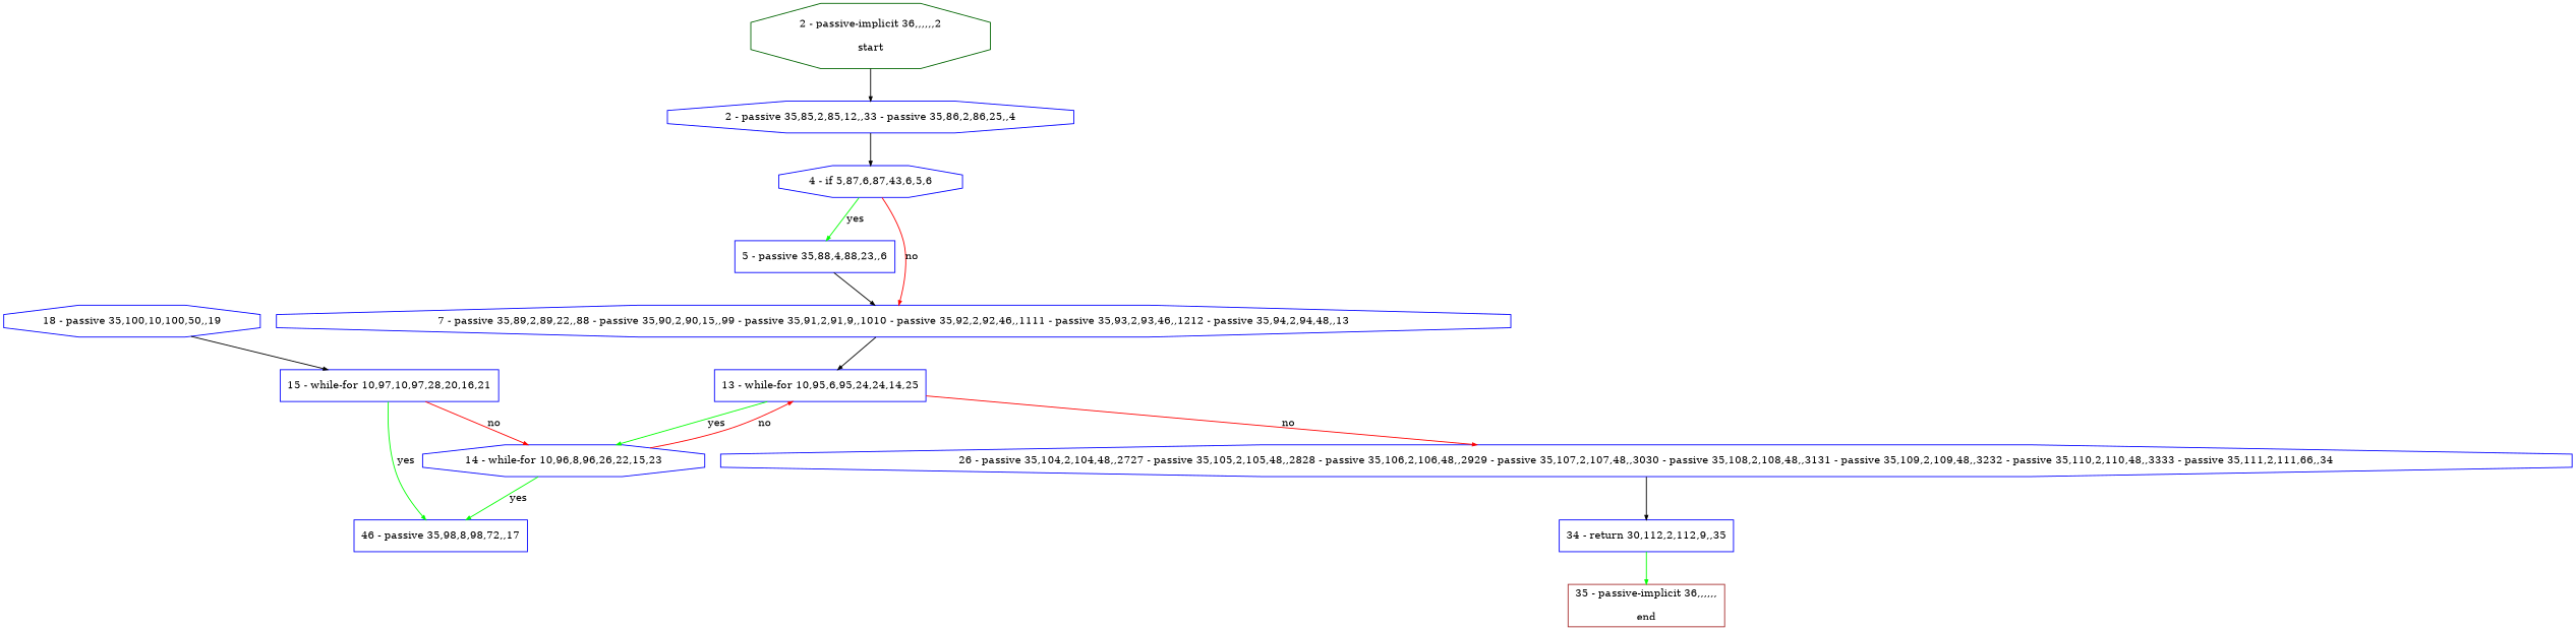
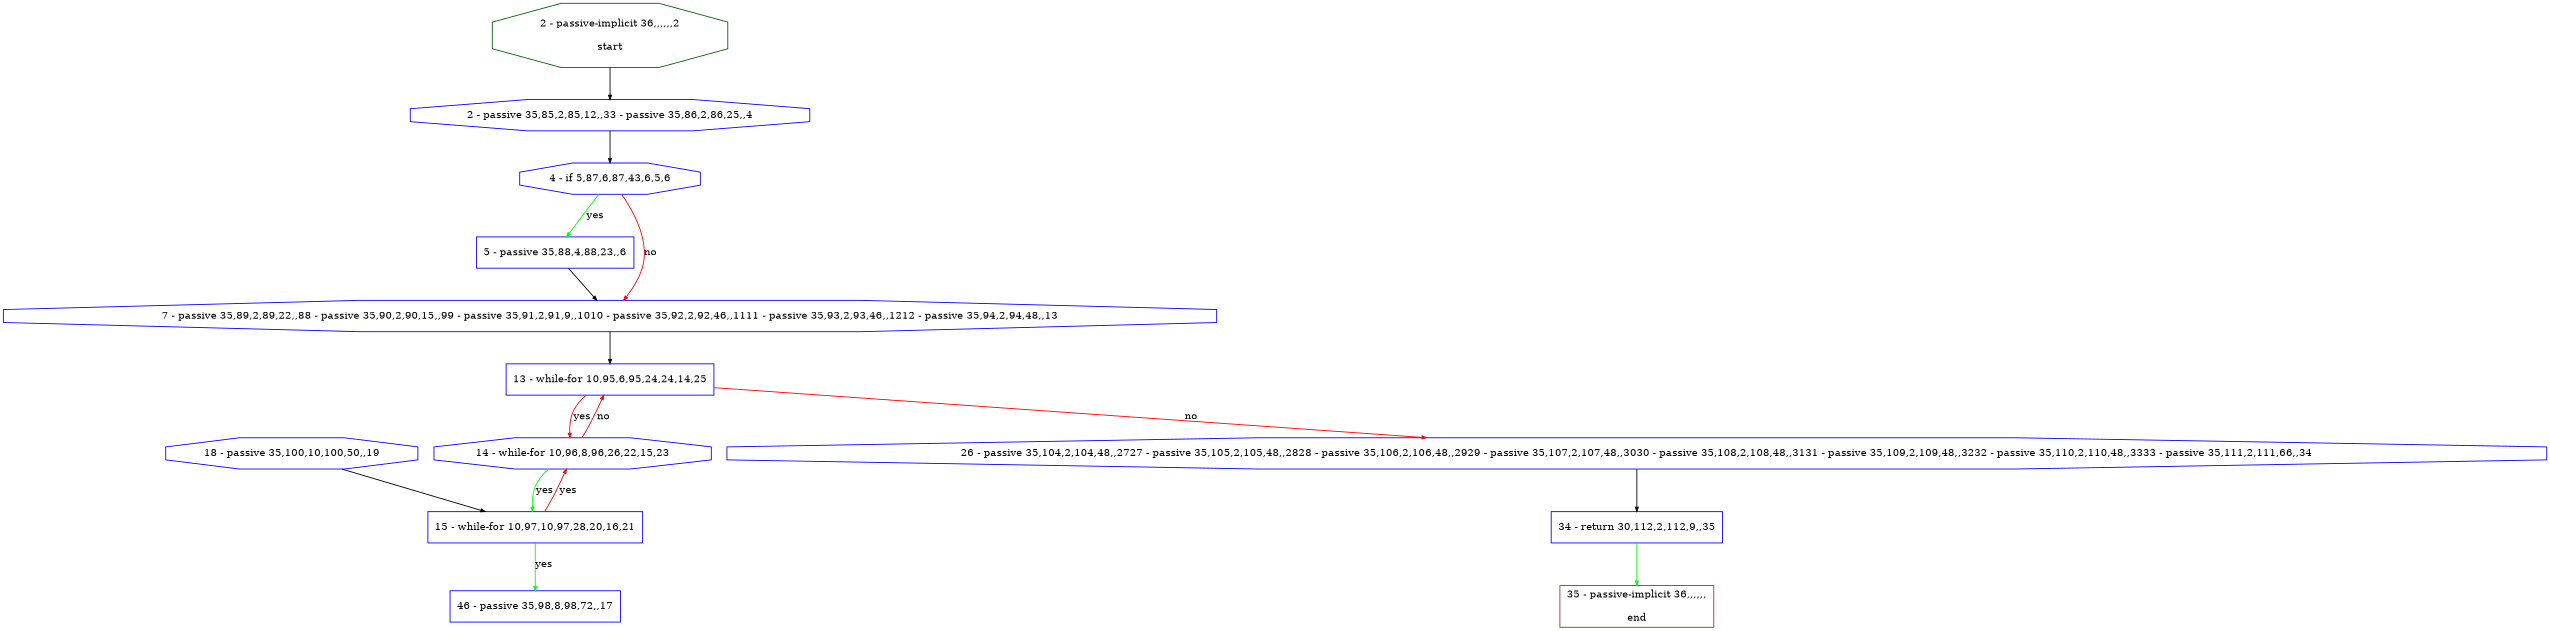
  digraph {
    bgcolor=white
    compound=true
    fillcolor="#FFFFCC"
    fontname="DejaVu Serif"
    fontsize=12
    pack=true
    packmode=clust
    style="rounded,filled"
    node [color="#0000ff" compound=true fillcolor="#ffffff" fixedsize=false fontname="DejaVu Serif" fontsize=12 node_initialized=no shape=octagon style=filled]
    edge [arrowhead=normal arrowsize=0.5 arrowtail=none color="#000000" compound=true dir=forward fontcolor=black fontname="DejaVu Serif" fontsize=12]
    n1 [label="2 - passive 35,85,2,85,12,,33 - passive 35,86,2,86,25,,4"]
    n2 [label="4 - if 5,87,6,87,43,6,5,6"]
    n3 [label="5 - passive 35,88,4,88,23,,6" shape=box]
    n4 [label="7 - passive 35,89,2,89,22,,88 - passive 35,90,2,90,15,,99 - passive 35,91,2,91,9,,1010 - passive 35,92,2,92,46,,1111 - passive 35,93,2,93,46,,1212 - passive 35,94,2,94,48,,13"]
    n5 [color="#006400" label="2 - passive-implicit 36,,,,,,2\n\nstart"]
    n6 [label="13 - while-for 10,95,6,95,24,24,14,25" shape=box]
    n7 [label="14 - while-for 10,96,8,96,26,22,15,23"]
    n8 [label="26 - passive 35,104,2,104,48,,2727 - passive 35,105,2,105,48,,2828 - passive 35,106,2,106,48,,2929 - passive 35,107,2,107,48,,3030 - passive 35,108,2,108,48,,3131 - passive 35,109,2,109,48,,3232 - passive 35,110,2,110,48,,3333 - passive 35,111,2,111,66,,34"]
    n9 [label="15 - while-for 10,97,10,97,28,20,16,21" shape=box]
    n10 [label="34 - return 30,112,2,112,9,,35" shape=box]
    n11 [label="46 - passive 35,98,8,98,72,,17" shape=box]
    n12 [color="#a52a2a" label="35 - passive-implicit 36,,,,,,\n\nend" shape=box]
    n13 [label="18 - passive 35,100,10,100,50,,19"]
    n1 -> n2
    n2 -> n3 [color="#00ff00" label=yes]
    n2 -> n4 [color="#ff0000" label=no]
    n3 -> n4
    n4 -> n6
    n5 -> n1
-   n6 -> n7 [color="#00ff00" label=yes]
+   n6 -> n7 [color="#ff0000" label=yes]
    n6 -> n8 [color="#ff0000" label=no]
    n7 -> n6 [color="#ff0000" label=no]
-   n7 -> n11 [color="#00ff00" label=yes]
+   n7 -> n9 [color="#00ff00" label=yes]
    n8 -> n10
-   n9 -> n7 [color="#ff0000" label=no]
+   n9 -> n7 [color="#ff0000" label=yes]
    n9 -> n11 [color="#00ff00" label=yes]
    n10 -> n12 [color="#00ff00"]
    n13 -> n9
  }
